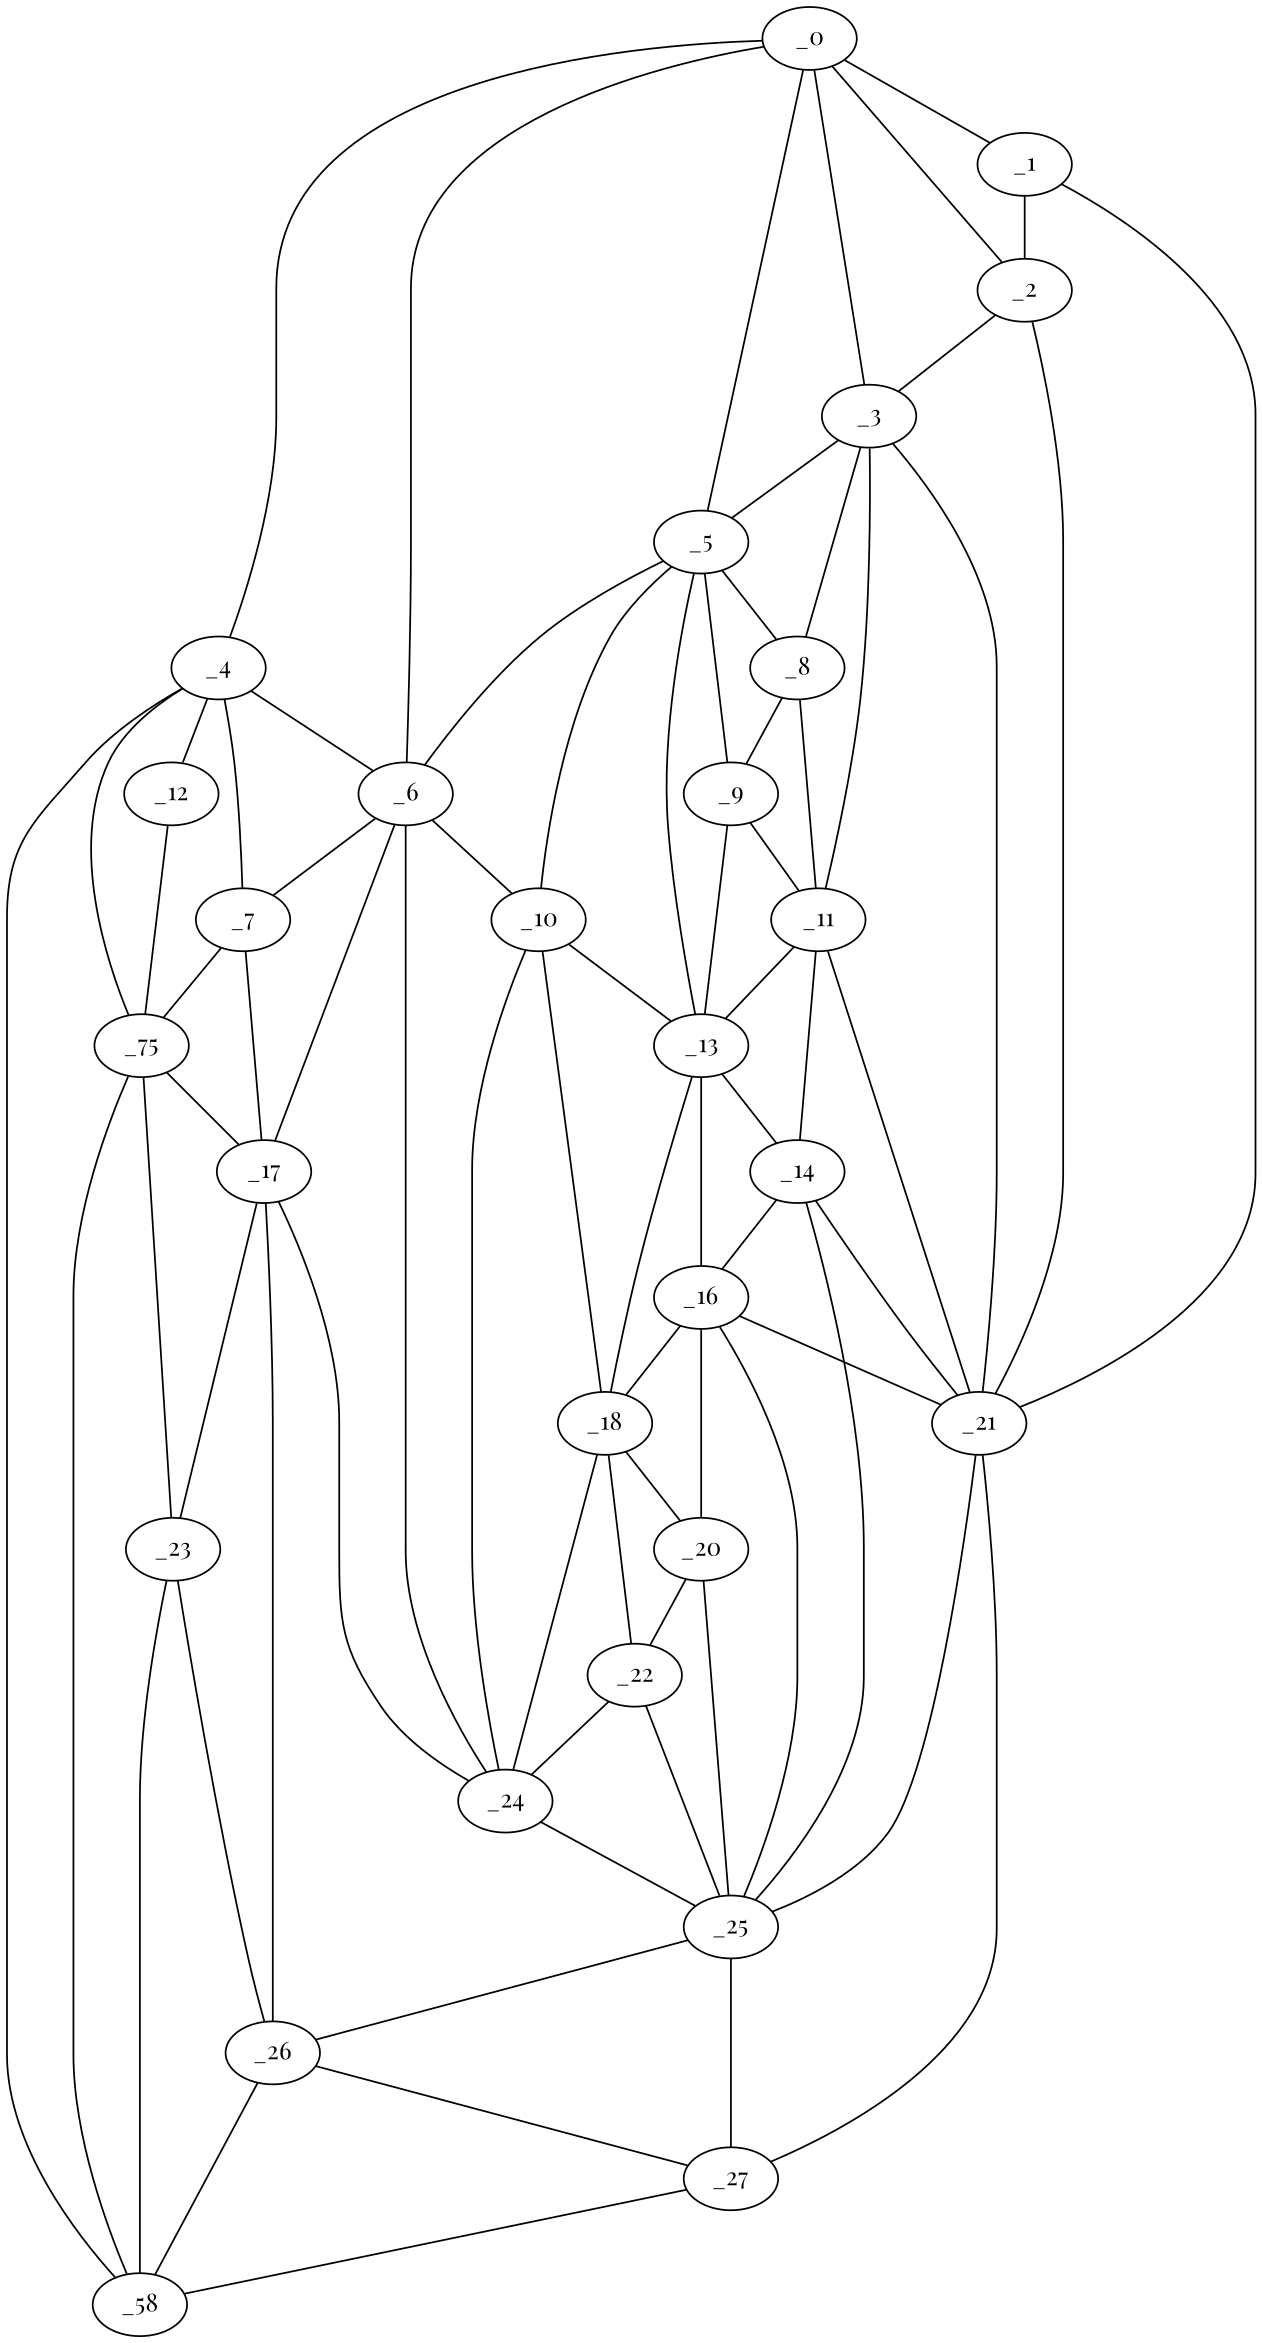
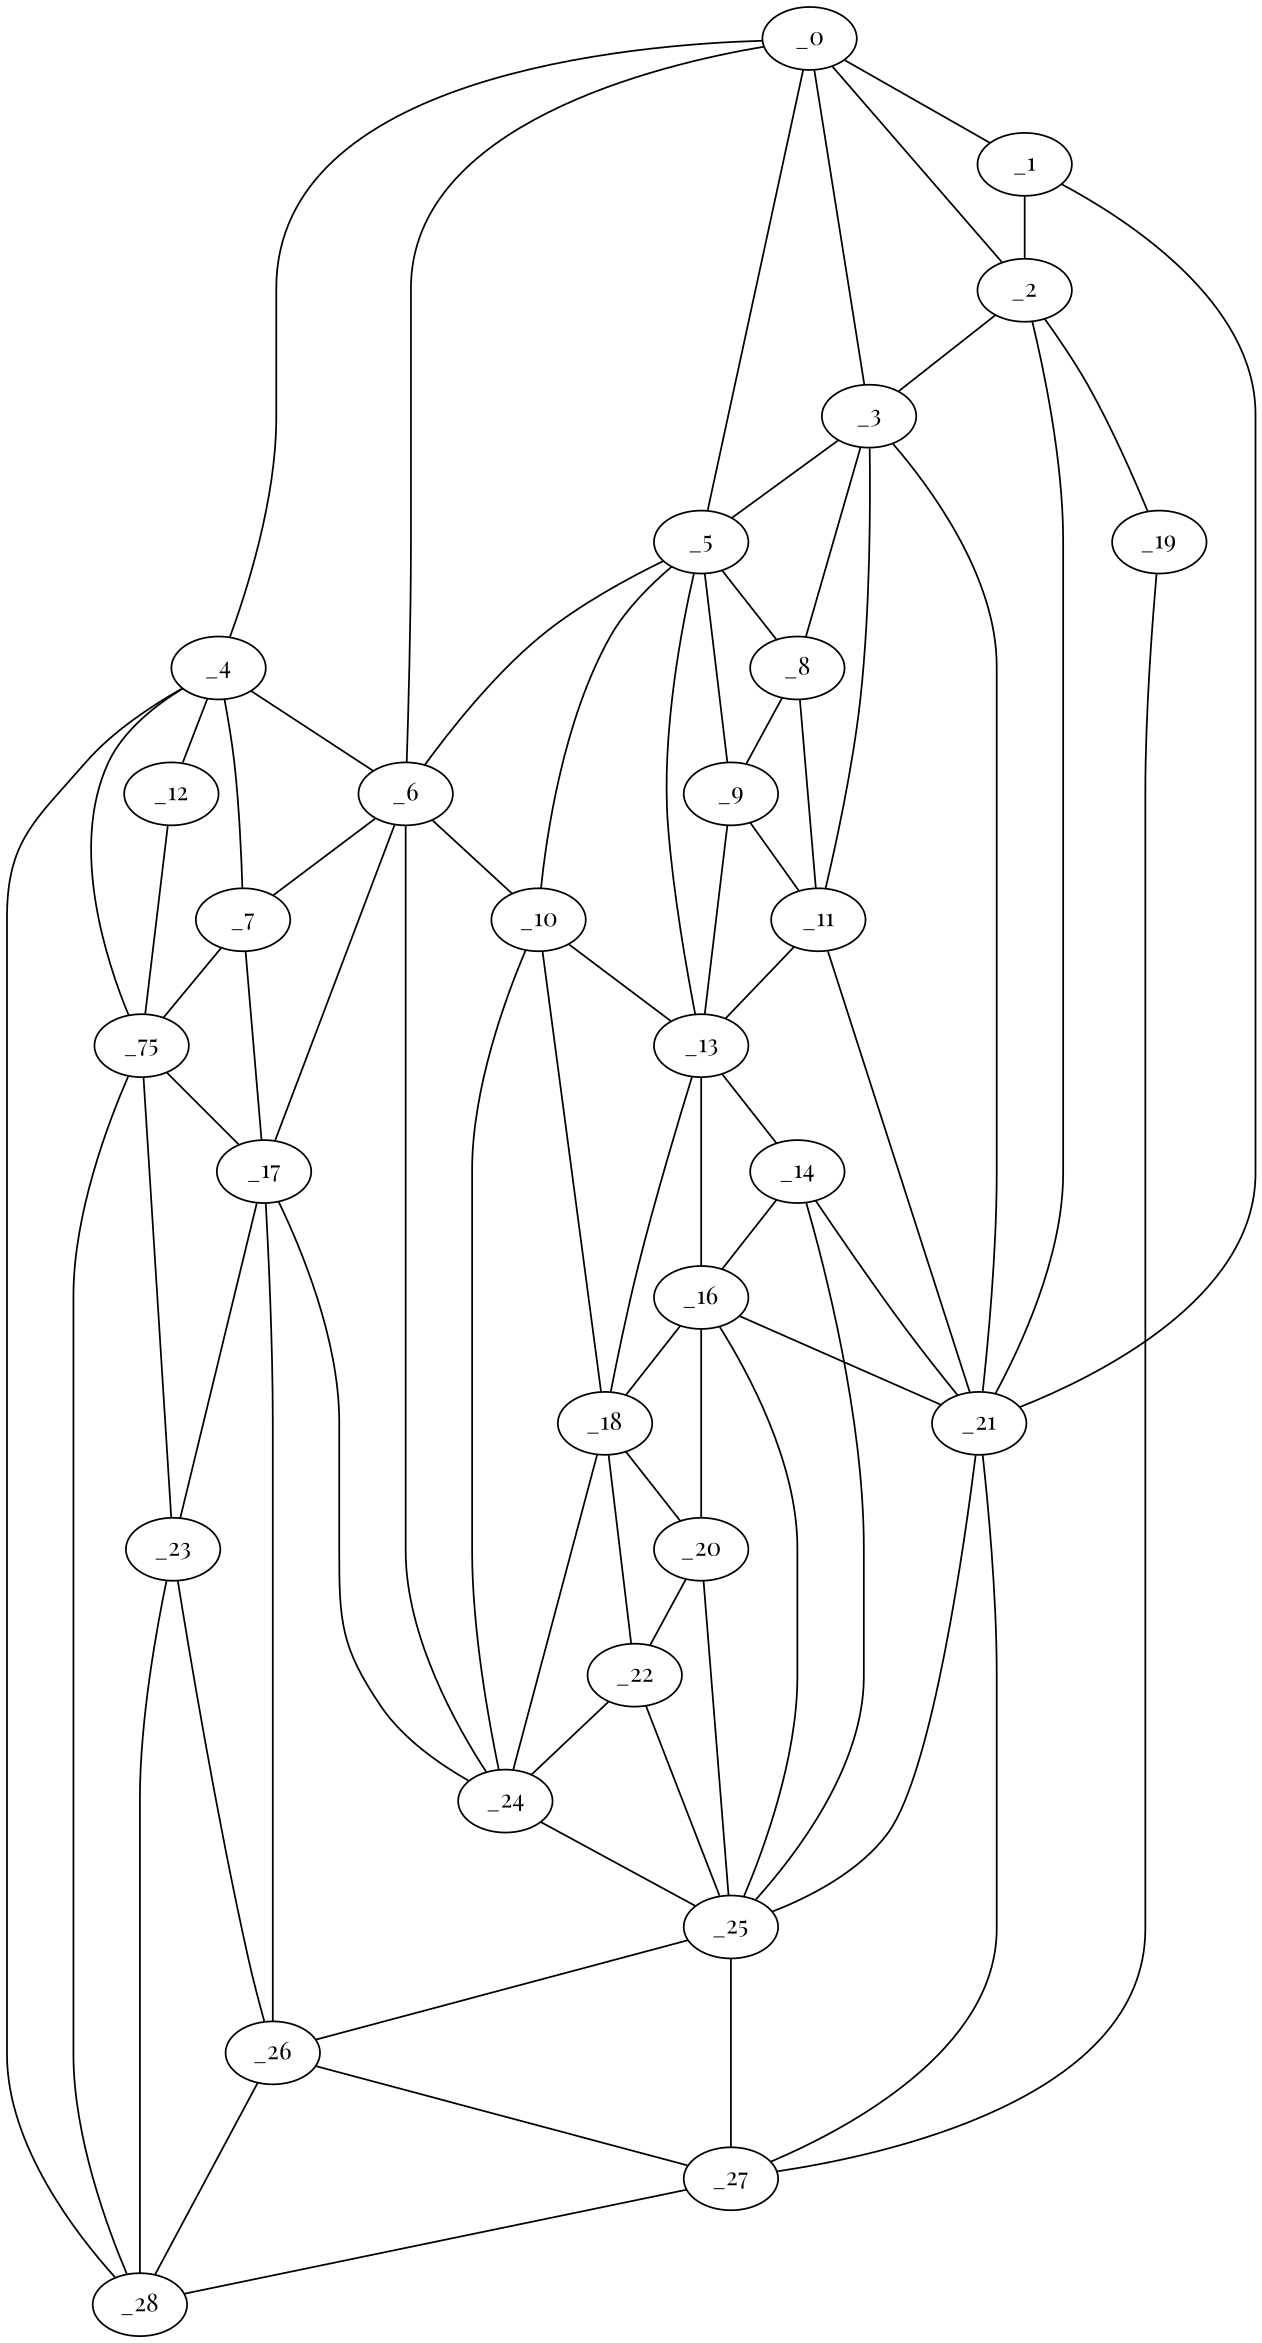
  graph {
    fontname="Playfair Display"
    node [fontname="Playfair Display" x=86 y=25]
    edge [fontname="Playfair Display" valence=2]
    _0 [x=33 y=32]
    _1 [x=41]
    _2 [x=45 y=7]
    _3 [x=48 y=39]
    _4 [x=50 y=125]
    _5 [x=58 y=62]
    _6 [x=60 y=85]
    _21
+   _19 [x=82 y=6]
    _8 [x=61 y=53]
    _11 [x=66 y=53]
    _7 [x=60 y=104]
    _12 [x=66 y=114]
    n14 [label=_75 x=73 y=113]
-   _28 [x=96 y=117 label=_58]
+   _28 [x=96 y=117]
    _9 [x=61 y=58]
    _10 [x=63 y=72]
    _13 [x=68 y=61]
    _17 [x=79 y=102]
    _24 [x=87 y=78]
    _25 [x=91 y=51]
    _27 [x=95 y=33]
    _14 [x=71 y=54]
    _23 [y=110]
    _18 [x=81 y=67]
    _16 [x=77 y=59]
    _26 [x=93 y=98]
    _20 [x=82 y=61]
    _22 [y=68]
    _0 -- _1 [valence=1]
    _0 -- _2 [valence=1]
    _0 -- _3 [valence=1]
    _0 -- _4 [valence=1]
    _0 -- _5
    _0 -- _6 [valence=1]
    _1 -- _2
    _1 -- _21 [valence=1]
    _2 -- _3
    _2 -- _21 [valence=1]
+   _2 -- _19 [valence=1]
    _3 -- _5 [valence=1]
    _3 -- _21
    _3 -- _8
    _3 -- _11
    _4 -- _6
    _4 -- _7
    _4 -- _12 [valence=1]
    _4 -- n14
    _4 -- _28 [valence=1]
    _5 -- _6 [valence=1]
    _5 -- _8
    _5 -- _9 [valence=1]
    _5 -- _10
    _5 -- _13
    _6 -- _7
    _6 -- _10
    _6 -- _17 [valence=1]
    _6 -- _24
    _21 -- _25
    _21 -- _27 [valence=1]
+   _19 -- _27 [valence=1]
    _8 -- _11
    _8 -- _9
    _11 -- _21
    _11 -- _13
-   _11 -- _14
    _7 -- n14 [valence=1]
    _7 -- _17
    _12 -- n14
    n14 -- _28 [valence=1]
    n14 -- _17
    n14 -- _23
    _9 -- _11
    _9 -- _13 [valence=1]
    _10 -- _13 [valence=1]
    _10 -- _24 [valence=1]
    _10 -- _18 [valence=1]
    _13 -- _14
    _13 -- _18
    _13 -- _16 [valence=1]
    _17 -- _24
    _17 -- _23
    _17 -- _26 [valence=1]
    _24 -- _25
    _25 -- _27 [valence=1]
    _25 -- _26
    _27 -- _28 [valence=1]
    _14 -- _21 [valence=1]
    _14 -- _25
    _14 -- _16
    _23 -- _28
    _23 -- _26
    _18 -- _24
    _18 -- _20
    _18 -- _22 [valence=1]
    _16 -- _21
    _16 -- _25
    _16 -- _18
    _16 -- _20
    _26 -- _28 [valence=1]
    _26 -- _27
    _20 -- _25
    _20 -- _22
    _22 -- _24
    _22 -- _25 [valence=1]
  }
